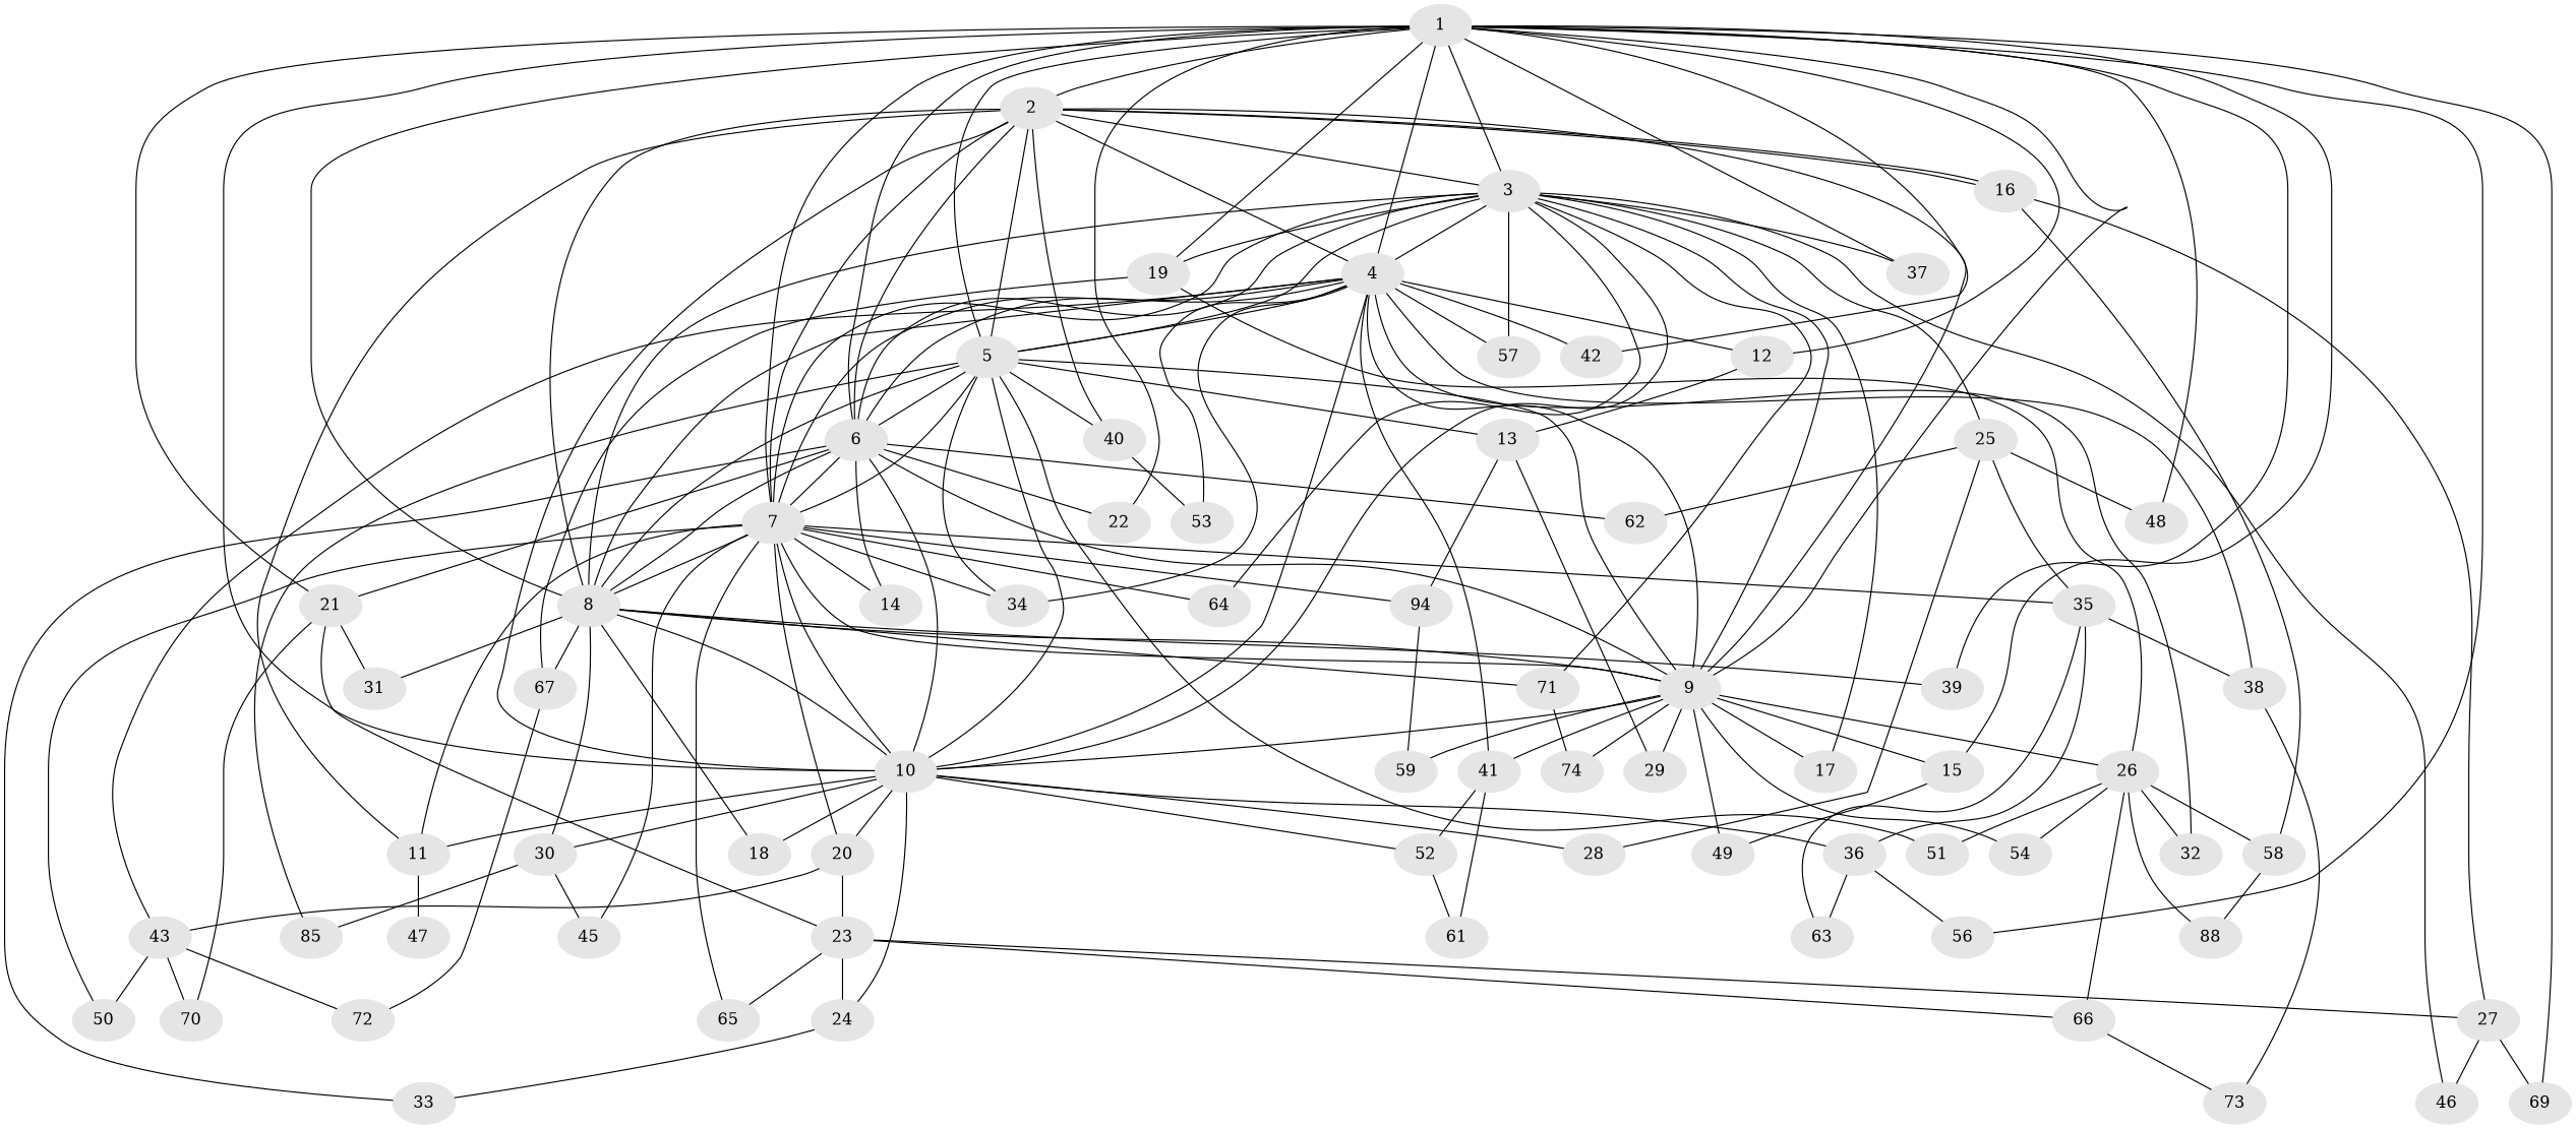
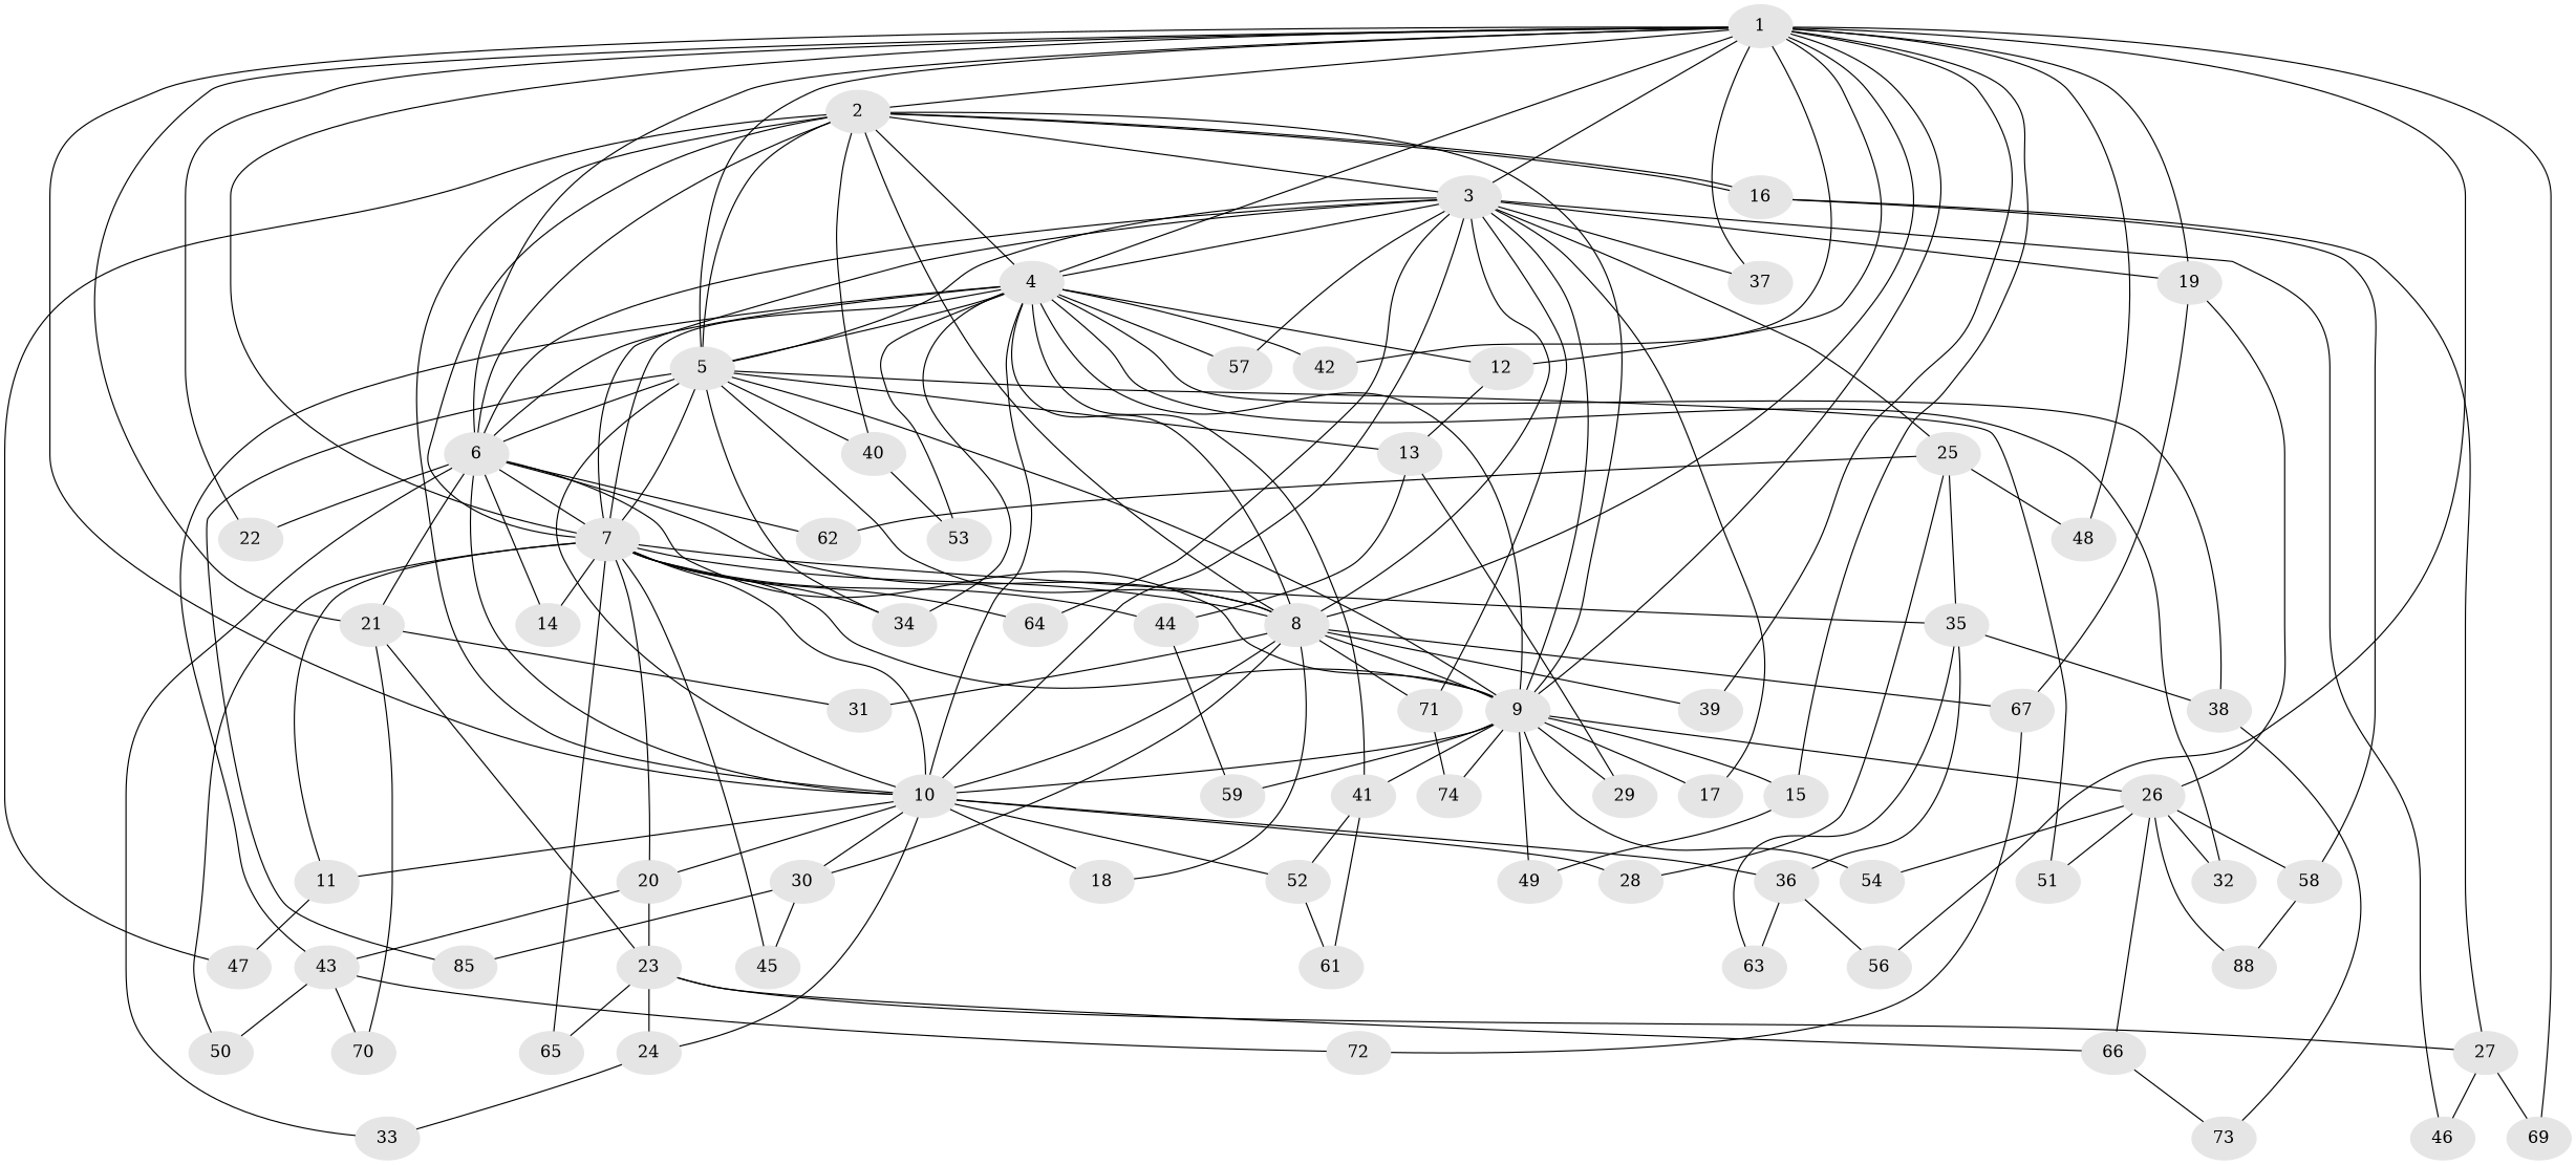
  graph {
    node [color=gray90 style=filled]
    1
    2
    3
    4
    5
    6
    7
    8
    9
    10
    12
    15
    19
    21
    22
    37
    39
    42
    48
    56
    69
    16
    40
    47
    17
    25
    46
    57
    64
    71
    32
    34
    38
    41
    43
    53
    13
    51
    n39 [label=85]
    14
    33
    62
    11
    20
    35
-   44 [label=94]
+   44
    45
    50
    65
    18
    30
    31
    67
    26
    29
    49
    54
    59
    74
    24
    28
    36
    52
    23
    70
    27
    58
    73
    61
    72
    63
    66
    n73 [label=88]
    1 -- 2
    1 -- 3
    1 -- 4
    1 -- 5
    1 -- 6
    1 -- 7
    1 -- 8
    1 -- 9
    1 -- 10
    1 -- 12
    1 -- 15
    1 -- 19
    1 -- 21
    1 -- 22
    1 -- 37
    1 -- 39
    1 -- 42
    1 -- 48
    1 -- 56
    1 -- 69
    2 -- 3
    2 -- 4
    2 -- 5
    2 -- 6
    2 -- 7
    2 -- 8
    2 -- 9
    2 -- 10
    2 -- 16
    2 -- 16
    2 -- 40
-   2 -- 11
+   2 -- 47
    3 -- 4
    3 -- 5
    3 -- 6
    3 -- 7
    3 -- 8
    3 -- 9
    3 -- 10
    3 -- 19
    3 -- 37
    3 -- 17
    3 -- 25
    3 -- 46
    3 -- 57
    3 -- 64
    3 -- 71
    4 -- 5
    4 -- 6
    4 -- 7
    4 -- 8
    4 -- 9
    4 -- 10
    4 -- 12
    4 -- 42
    4 -- 57
    4 -- 32
    4 -- 34
    4 -- 38
    4 -- 41
    4 -- 43
    4 -- 53
    5 -- 6
    5 -- 7
    5 -- 8
    5 -- 9
    5 -- 10
    5 -- 40
    5 -- 34
    5 -- 13
    5 -- 51
    5 -- n39
    6 -- 7
    6 -- 8
    6 -- 9
    6 -- 10
    6 -- 21
    6 -- 22
    6 -- 14
    6 -- 33
    6 -- 62
    7 -- 8
    7 -- 9
    7 -- 10
    7 -- 64
    7 -- 34
    7 -- 14
    7 -- 11
    7 -- 20
    7 -- 35
    7 -- 44
    7 -- 45
    7 -- 50
    7 -- 65
    8 -- 9
    8 -- 10
    8 -- 39
    8 -- 71
    8 -- 18
    8 -- 30
    8 -- 31
    8 -- 67
    9 -- 10
    9 -- 15
    9 -- 17
    9 -- 41
    9 -- 26
    9 -- 29
    9 -- 49
    9 -- 54
    9 -- 59
    9 -- 74
    10 -- 11
    10 -- 20
    10 -- 18
    10 -- 30
    10 -- 24
    10 -- 28
    10 -- 36
    10 -- 52
    12 -- 13
    15 -- 49
    19 -- 67
    19 -- 26
    21 -- 31
    21 -- 23
    21 -- 70
    16 -- 27
    16 -- 58
    40 -- 53
    25 -- 48
    25 -- 62
    25 -- 35
    25 -- 28
    71 -- 74
    38 -- 73
    41 -- 52
    41 -- 61
    43 -- 50
    43 -- 70
    43 -- 72
    13 -- 44
    13 -- 29
    11 -- 47
    20 -- 43
    20 -- 23
    35 -- 38
    35 -- 36
    35 -- 63
    44 -- 59
    30 -- n39
    30 -- 45
    67 -- 72
    26 -- 32
    26 -- 51
    26 -- 54
    26 -- 58
    26 -- 66
    26 -- n73
    24 -- 33
    36 -- 56
    36 -- 63
    52 -- 61
    23 -- 65
    23 -- 24
    23 -- 27
    23 -- 66
    27 -- 69
    27 -- 46
    58 -- n73
    66 -- 73
  }
